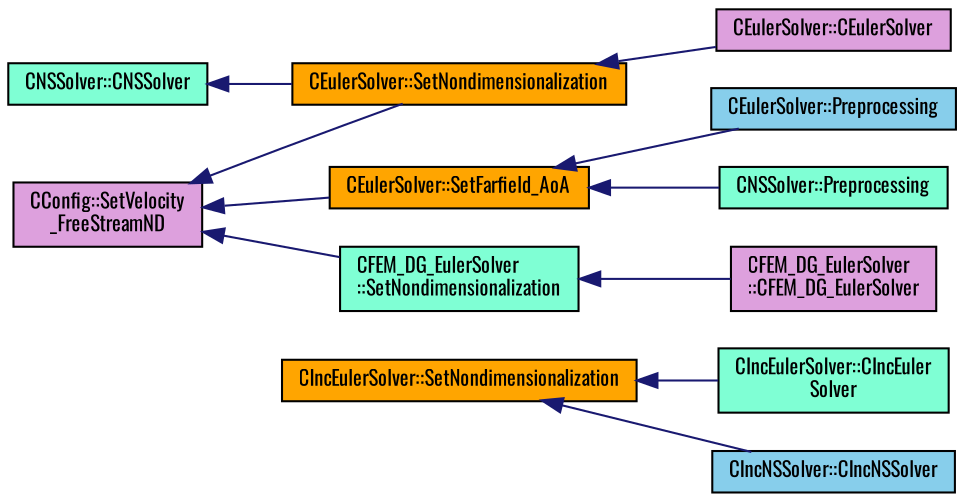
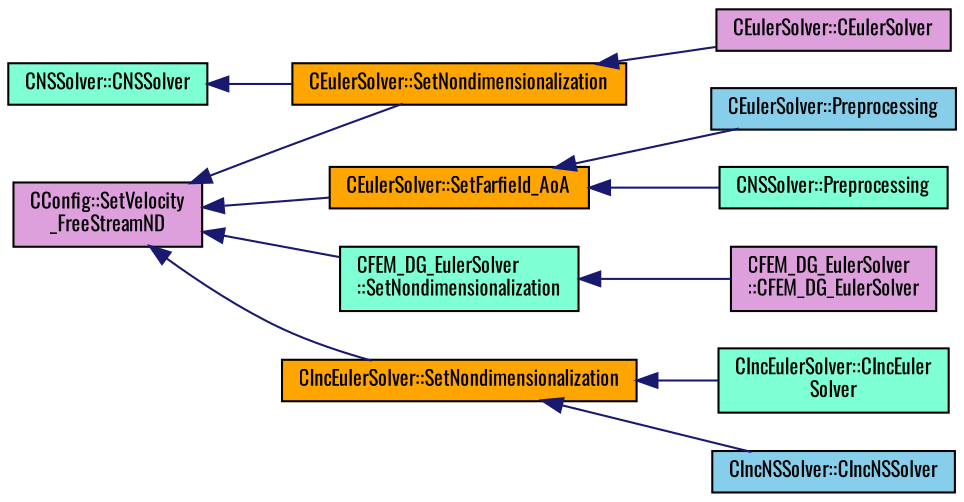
  digraph {
    fontname=Oswald
    rankdir=LR
    node [color=black fillcolor=aquamarine fontname=Oswald fontsize=10 shape=record style=filled]
    edge [color=midnightblue dir=back fontname=Oswald fontsize=10 labelfontname=Helvetica labelfontsize=10 style=solid]
    n1 [fillcolor=plum fontcolor=black height=0.2 label="CConfig::SetVelocity\l_FreeStreamND" width=0.4]
    n2 [fillcolor=orange height=0.2 label="CEulerSolver::SetNondimensionalization" width=0.4]
    n3 [fillcolor=orange height=0.2 label="CEulerSolver::SetFarfield_AoA" width=0.4]
    n4 [height=0.2 label="CFEM_DG_EulerSolver\l::SetNondimensionalization" width=0.4]
    n5 [fillcolor=orange height=0.2 label="CIncEulerSolver::SetNondimensionalization" width=0.4]
    n6 [fillcolor=plum height=0.2 label="CEulerSolver::CEulerSolver" width=0.4]
    n7 [fillcolor=skyblue height=0.2 label="CEulerSolver::Preprocessing" width=0.4]
    n8 [height=0.2 label="CNSSolver::Preprocessing" width=0.4]
    n9 [fillcolor=plum height=0.2 label="CFEM_DG_EulerSolver\l::CFEM_DG_EulerSolver" width=0.4]
    n10 [height=0.2 label="CIncEulerSolver::CIncEuler\lSolver" width=0.4]
    n11 [fillcolor=skyblue height=0.2 label="CIncNSSolver::CIncNSSolver" width=0.4]
    n12 [height=0.2 label="CNSSolver::CNSSolver" width=0.4]
    n1 -> n2
    n1 -> n3
    n1 -> n4
+   n1 -> n5
    n2 -> n6
    n3 -> n7
    n3 -> n8
    n4 -> n9
    n5 -> n10
    n5 -> n11
    n12 -> n2
  }
